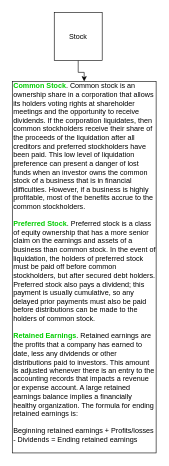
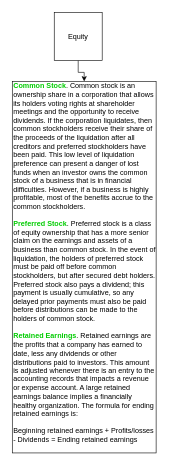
  <mxCell id="0" />
  <mxCell id="1" parent="0" />
  <mxCell id="2" style="edgeStyle=orthogonalEdgeStyle;rounded=0;orthogonalLoop=1;jettySize=auto;html=1;" parent="1" source="3" target="4" edge="1"><mxGeometry relative="1" as="geometry" /></mxCell>
- <mxCell id="3" value="Stock" style="whiteSpace=wrap;html=1;aspect=fixed;" parent="1" vertex="1"><mxGeometry x="90" y="20" width="80" height="80" as="geometry" /></mxCell>
+ <mxCell id="3" value="Equity" style="whiteSpace=wrap;html=1;aspect=fixed;" parent="1" vertex="1"><mxGeometry x="90" y="20" width="80" height="80" as="geometry" /></mxCell>
  <mxCell id="4" value="&lt;div&gt;&lt;b&gt;&lt;font color=&quot;#00cc00&quot;&gt;Common Stock&lt;/font&gt;&lt;/b&gt;. Common stock is an ownership share in a corporation that allows its holders voting rights at shareholder meetings and the opportunity to receive dividends. If the corporation liquidates, then common stockholders receive their share of the proceeds of the liquidation after all creditors and preferred stockholders have been paid. This low level of liquidation preference can present a danger of lost funds when an investor owns the common stock of a business that is in financial difficulties. However, if a business is highly profitable, most of the benefits accrue to the common stockholders.&lt;/div&gt;&lt;div&gt;&lt;br&gt;&lt;/div&gt;&lt;div&gt;&lt;font color=&quot;#00cc00&quot;&gt;&lt;b&gt;Preferred Stock&lt;/b&gt;&lt;/font&gt;. Preferred stock is a class of equity ownership that has a more senior claim on the earnings and assets of a business than common stock. In the event of liquidation, the holders of preferred stock must be paid off before common stockholders, but after secured debt holders. Preferred stock also pays a dividend; this payment is usually cumulative, so any delayed prior payments must also be paid before distributions can be made to the holders of common stock.&lt;/div&gt;&lt;div&gt;&lt;br&gt;&lt;/div&gt;&lt;div&gt;&lt;font color=&quot;#00cc00&quot;&gt;&lt;b&gt;Retained Earnings&lt;/b&gt;&lt;/font&gt;.&amp;nbsp;&lt;span&gt;Retained earnings are the profits that a company has earned to date, less any dividends or other distributions paid to investors. This amount is adjusted whenever there is an entry to the accounting records that impacts a revenue or expense account. A large retained earnings balance implies a financially healthy organization. The formula for ending retained earnings is:&lt;/span&gt;&lt;/div&gt;&lt;div&gt;&lt;br&gt;&lt;/div&gt;&lt;div&gt;Beginning retained earnings + Profits/losses - Dividends = Ending retained earnings&lt;/div&gt;&lt;div&gt;&lt;br&gt;&lt;/div&gt;" style="rounded=0;whiteSpace=wrap;html=1;align=left;" parent="1" vertex="1"><mxGeometry x="20" y="135" width="240" height="620" as="geometry" /></mxCell>
